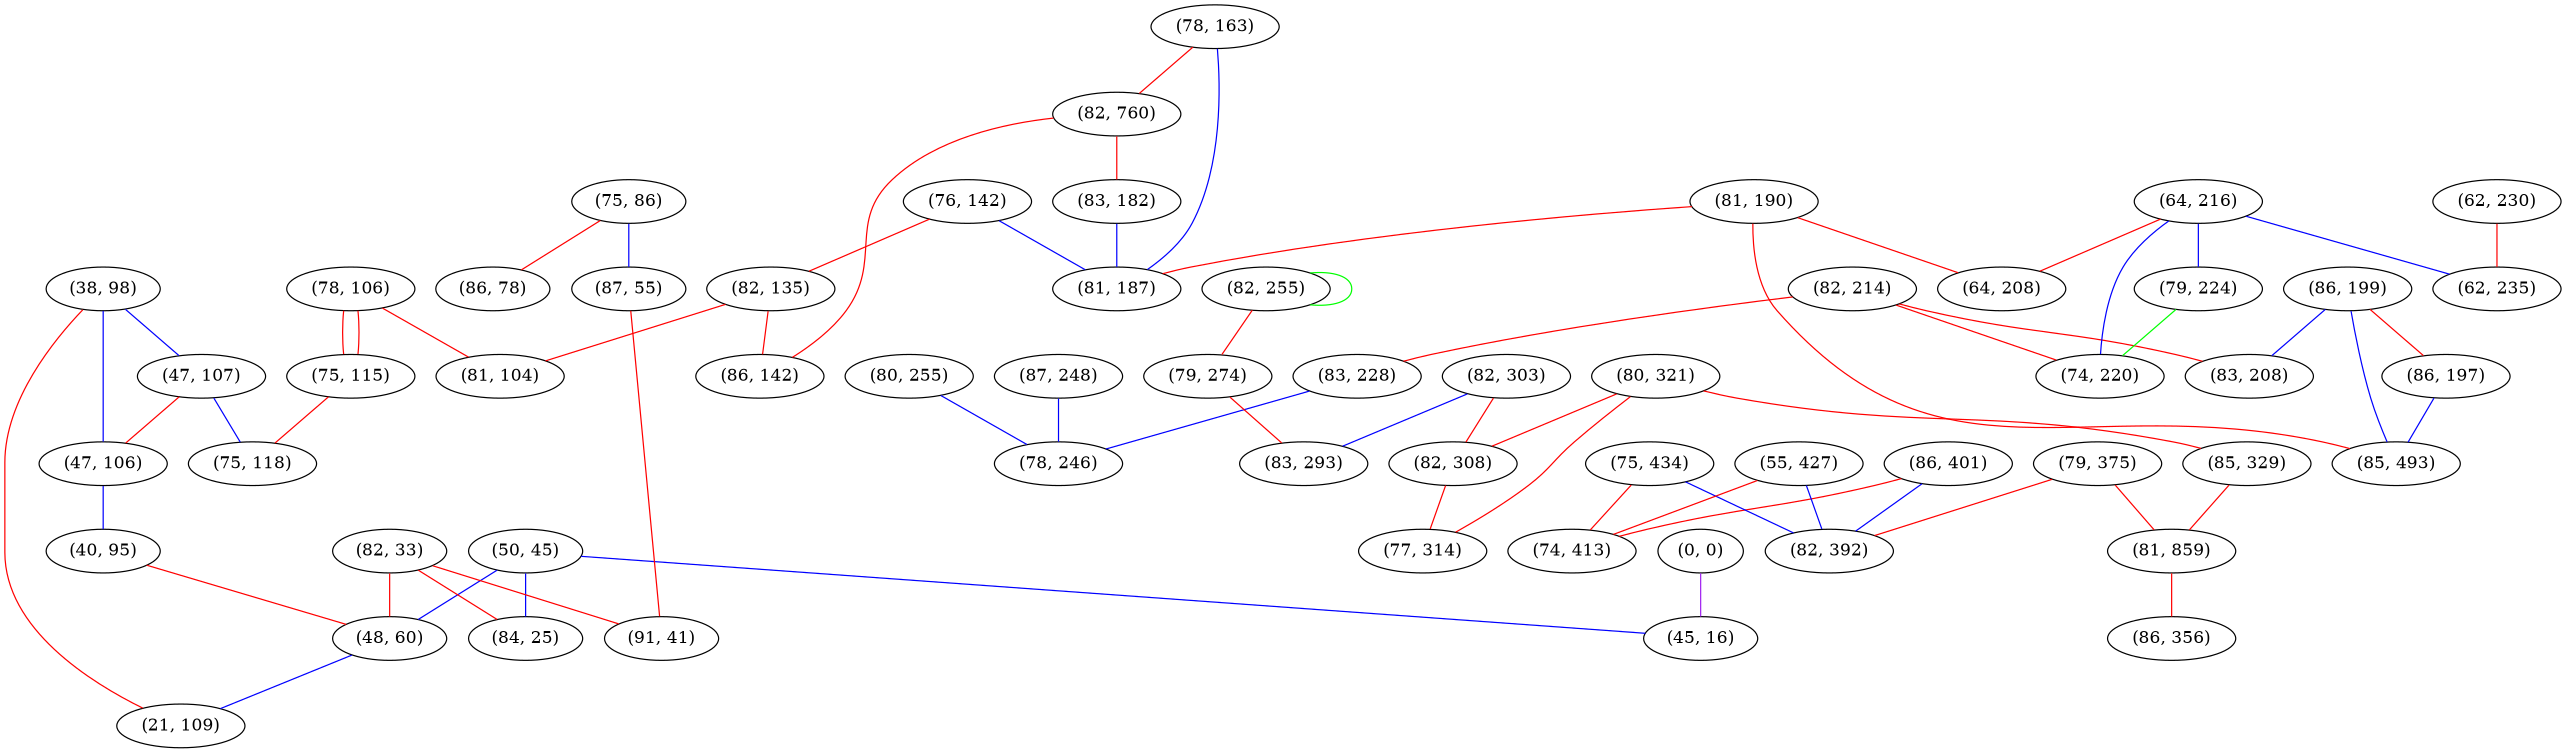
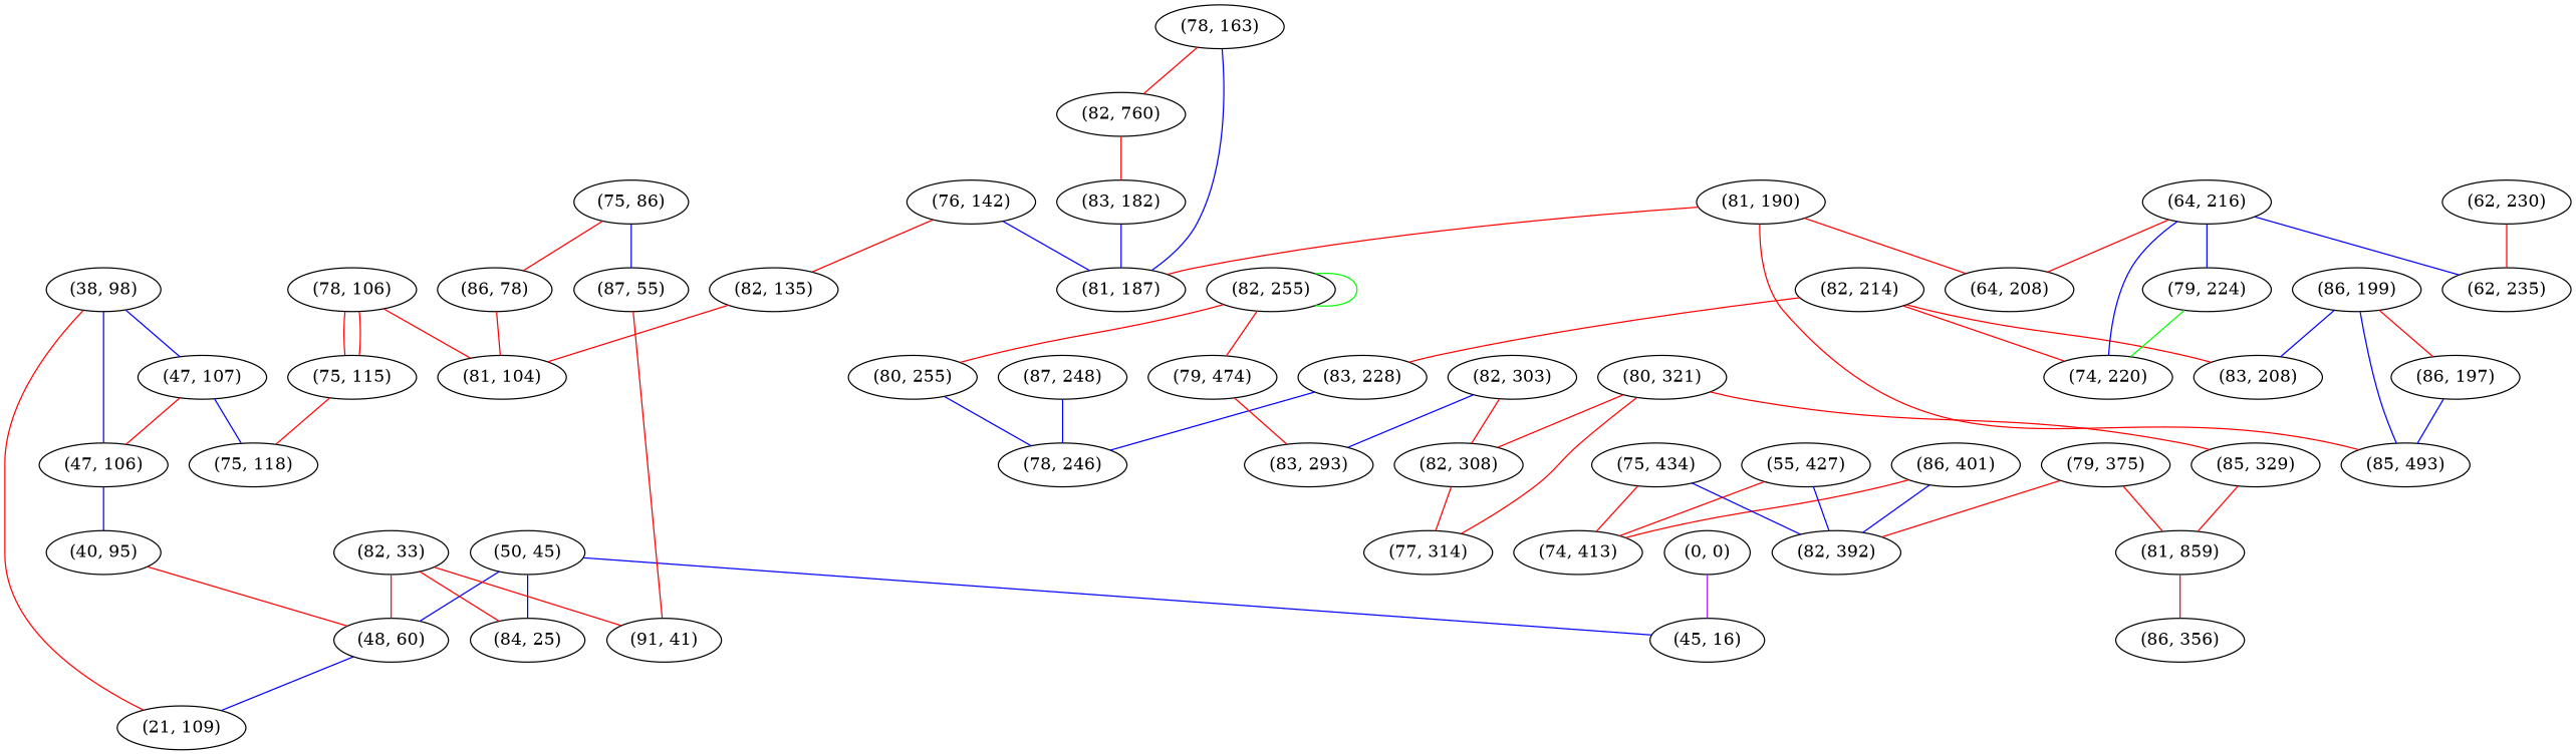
  graph {
    edge [color=red weight=1]
    "(50, 45)"
    "(84, 25)"
    "(48, 60)"
    "(45, 16)"
    "(21, 109)"
    "(82, 214)"
    "(83, 228)"
    "(74, 220)"
    "(83, 208)"
    "(78, 246)"
    "(76, 142)"
    "(82, 135)"
    "(81, 187)"
-   "(86, 142)"
    "(81, 104)"
    "(86, 401)"
    "(74, 413)"
    "(82, 392)"
    "(81, 190)"
    "(64, 208)"
    n21 [label="(85, 493)"]
    "(80, 321)"
    "(85, 329)"
    "(82, 308)"
    "(77, 314)"
    n26 [label="(81, 859)"]
    "(82, 255)"
-   "(79, 274)"
+   "(79, 274)" [label="(79, 474)"]
    "(80, 255)"
    "(83, 293)"
    "(86, 356)"
    "(38, 98)"
    "(47, 107)"
    "(47, 106)"
    "(75, 118)"
    "(40, 95)"
    "(78, 163)"
    n38 [label="(82, 760)"]
    "(83, 182)"
    "(75, 434)"
    "(79, 375)"
    "(78, 106)"
    "(75, 115)"
    "(82, 303)"
    "(55, 427)"
    "(64, 216)"
    "(79, 224)"
    "(62, 235)"
    "(62, 230)"
    "(75, 86)"
    "(86, 78)"
    "(87, 55)"
    "(91, 41)"
    "(86, 199)"
    "(86, 197)"
    "(82, 33)"
    "(0, 0)"
    "(87, 248)"
    "(50, 45)" -- "(84, 25)" [color=blue weight=3]
    "(50, 45)" -- "(48, 60)" [color=blue weight=3]
    "(50, 45)" -- "(45, 16)" [color=blue weight=3]
    "(48, 60)" -- "(21, 109)" [color=blue]
    "(82, 214)" -- "(83, 228)"
    "(82, 214)" -- "(74, 220)"
    "(82, 214)" -- "(83, 208)"
    "(83, 228)" -- "(78, 246)" [color=blue weight=3]
    "(76, 142)" -- "(82, 135)"
    "(76, 142)" -- "(81, 187)" [color=blue weight=3]
-   "(82, 135)" -- "(86, 142)"
    "(82, 135)" -- "(81, 104)"
    "(86, 401)" -- "(74, 413)"
    "(86, 401)" -- "(82, 392)" [color=blue weight=3]
    "(81, 190)" -- "(81, 187)"
    "(81, 190)" -- "(64, 208)"
    "(81, 190)" -- n21
    "(80, 321)" -- "(85, 329)"
    "(80, 321)" -- "(82, 308)"
    "(80, 321)" -- "(77, 314)"
    "(85, 329)" -- n26
    "(82, 308)" -- "(77, 314)"
    n26 -- "(86, 356)"
    "(82, 255)" -- "(82, 255)" [color=green weight=2]
    "(82, 255)" -- "(79, 274)"
+   "(82, 255)" -- "(80, 255)"
    "(79, 274)" -- "(83, 293)"
    "(80, 255)" -- "(78, 246)" [color=blue weight=3]
    "(38, 98)" -- "(21, 109)"
    "(38, 98)" -- "(47, 107)" [color=blue weight=3]
    "(38, 98)" -- "(47, 106)" [color=blue weight=3]
    "(47, 107)" -- "(47, 106)"
    "(47, 107)" -- "(75, 118)" [color=blue weight=3]
    "(47, 106)" -- "(40, 95)" [color=blue weight=3]
    "(40, 95)" -- "(48, 60)"
    "(78, 163)" -- "(81, 187)" [color=blue weight=3]
    "(78, 163)" -- n38
-   n38 -- "(86, 142)"
    n38 -- "(83, 182)"
    "(83, 182)" -- "(81, 187)" [color=blue weight=3]
    "(75, 434)" -- "(74, 413)"
    "(75, 434)" -- "(82, 392)" [color=blue weight=3]
    "(79, 375)" -- "(82, 392)"
    "(79, 375)" -- n26
    "(78, 106)" -- "(81, 104)"
    "(78, 106)" -- "(75, 115)"
    "(78, 106)" -- "(75, 115)"
    "(75, 115)" -- "(75, 118)"
    "(82, 303)" -- "(82, 308)"
    "(82, 303)" -- "(83, 293)" [color=blue weight=3]
    "(55, 427)" -- "(74, 413)"
    "(55, 427)" -- "(82, 392)" [color=blue weight=3]
    "(64, 216)" -- "(74, 220)" [color=blue weight=3]
    "(64, 216)" -- "(64, 208)"
    "(64, 216)" -- "(79, 224)" [color=blue weight=3]
    "(64, 216)" -- "(62, 235)" [color=blue weight=3]
    "(79, 224)" -- "(74, 220)" [color=green weight=2]
    "(62, 230)" -- "(62, 235)"
    "(75, 86)" -- "(86, 78)"
    "(75, 86)" -- "(87, 55)" [color=blue weight=3]
+   "(86, 78)" -- "(81, 104)"
    "(87, 55)" -- "(91, 41)"
    "(86, 199)" -- "(83, 208)" [color=blue weight=3]
    "(86, 199)" -- n21 [color=blue weight=3]
    "(86, 199)" -- "(86, 197)"
    "(86, 197)" -- n21 [color=blue weight=3]
    "(82, 33)" -- "(84, 25)"
    "(82, 33)" -- "(48, 60)"
    "(82, 33)" -- "(91, 41)"
    "(0, 0)" -- "(45, 16)" [color=purple weight=4]
    "(87, 248)" -- "(78, 246)" [color=blue weight=3]
  }
